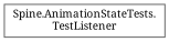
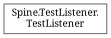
  digraph {
    rankdir=LR
    fontname="Noto Serif"
-   n1 [color=grey40 fillcolor=white fontname="Noto Serif" fontsize=10 height=0.2 label="Spine.AnimationStateTests.\lTestListener" shape=box style=filled width=0.4]
+   n1 [color=grey40 fillcolor=white fontname="Noto Serif" fontsize=10 height=0.2 label="Spine.TestListener.\lTestListener" shape=box style=filled width=0.4]
  }
